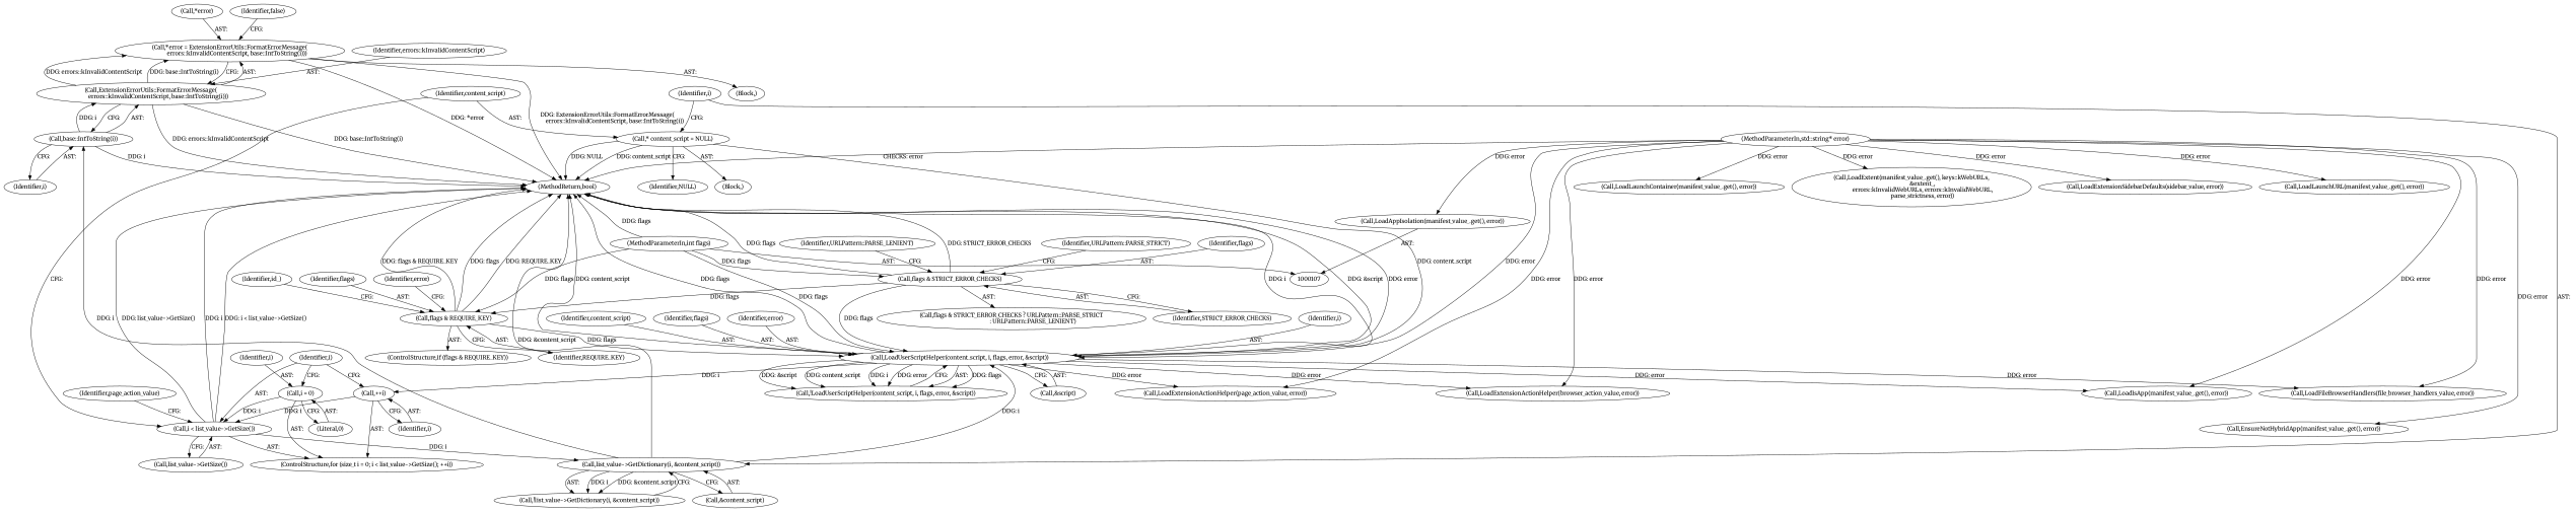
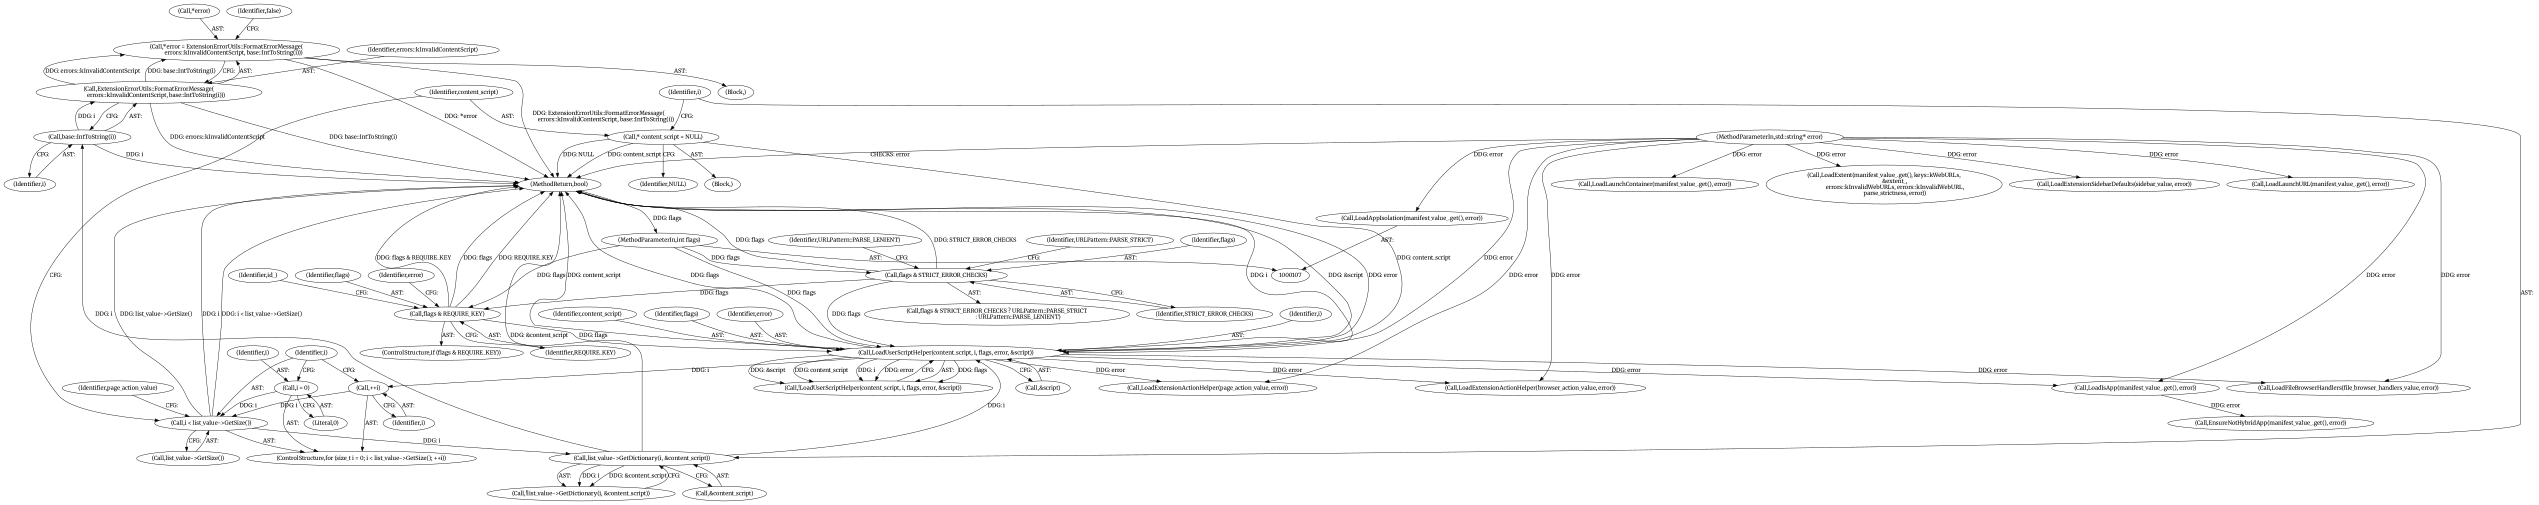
  digraph {
    fontname=Merriweather
    node [fontname=Merriweather]
    edge [fontname=Merriweather]
    n1 [label="(Call,*error = ExtensionErrorUtils::FormatErrorMessage(\n            errors::kInvalidContentScript, base::IntToString(i)))"]
    n2 [label="(Call,ExtensionErrorUtils::FormatErrorMessage(\n            errors::kInvalidContentScript, base::IntToString(i)))"]
    n3 [label="(Block,)"]
    n4 [label="(MethodReturn,bool)"]
    n5 [label="(Call,base::IntToString(i))"]
    n6 [label="(Identifier,i)"]
    n7 [label="(Call,list_value->GetDictionary(i, &content_script))"]
    n8 [label="(Call,LoadUserScriptHelper(content_script, i, flags, error, &script))"]
    n9 [label="(Call,!list_value->GetDictionary(i, &content_script))"]
    n10 [label="(Call,&content_script)"]
    n11 [label="(Call,++i)"]
    n12 [label="(Call,LoadFileBrowserHandlers(file_browser_handlers_value, error))"]
    n13 [label="(Call,LoadIsApp(manifest_value_.get(), error))"]
    n14 [label="(Call,!LoadUserScriptHelper(content_script, i, flags, error, &script))"]
    n15 [label="(Call,LoadExtensionActionHelper(browser_action_value, error))"]
    n16 [label="(Call,&script)"]
    n17 [label="(Call,LoadExtensionActionHelper(page_action_value, error))"]
    n18 [label="(Call,i < list_value->GetSize())"]
    n19 [label="(ControlStructure,for (size_t i = 0; i < list_value->GetSize(); ++i))"]
    n20 [label="(Call,list_value->GetSize())"]
    n21 [label="(Call,i = 0)"]
    n22 [label="(Literal,0)"]
    n23 [label="(Identifier,i)"]
    n24 [label="(Call,* content_script = NULL)"]
    n25 [label="(Block,)"]
    n26 [label="(Identifier,NULL)"]
    n27 [label="(Call,flags & REQUIRE_KEY)"]
    n28 [label="(ControlStructure,if (flags & REQUIRE_KEY))"]
    n29 [label="(Identifier,REQUIRE_KEY)"]
    n30 [label="(Call,flags & STRICT_ERROR_CHECKS)"]
    n31 [label="(Identifier,STRICT_ERROR_CHECKS)"]
    n32 [label="(Call,flags & STRICT_ERROR_CHECKS ? URLPattern::PARSE_STRICT\n                                   : URLPattern::PARSE_LENIENT)"]
    n33 [label="(MethodParameterIn,int flags)"]
    1000107
    n35 [label="(MethodParameterIn,std::string* error)"]
    n36 [label="(Call,LoadAppIsolation(manifest_value_.get(), error))"]
    n37 [label="(Call,LoadLaunchContainer(manifest_value_.get(), error))"]
    n38 [label="(Call,LoadExtent(manifest_value_.get(), keys::kWebURLs,\n                  &extent_,\n                  errors::kInvalidWebURLs, errors::kInvalidWebURL,\n                  parse_strictness, error))"]
    n39 [label="(Call,EnsureNotHybridApp(manifest_value_.get(), error))"]
    n40 [label="(Call,LoadExtensionSidebarDefaults(sidebar_value, error))"]
    n41 [label="(Call,LoadLaunchURL(manifest_value_.get(), error))"]
    n42 [label="(Identifier,errors::kInvalidContentScript)"]
    n43 [label="(Identifier,content_script)"]
    n44 [label="(Identifier,flags)"]
    n45 [label="(Identifier,i)"]
    n46 [label="(Identifier,error)"]
    n47 [label="(Identifier,page_action_value)"]
    n48 [label="(Call,*error)"]
    n49 [label="(Identifier,i)"]
    n50 [label="(Identifier,URLPattern::PARSE_STRICT)"]
    n51 [label="(Identifier,id_)"]
    n52 [label="(Identifier,content_script)"]
    n53 [label="(Identifier,error)"]
    n54 [label="(Identifier,flags)"]
    n55 [label="(Identifier,flags)"]
    n56 [label="(Identifier,i)"]
    n57 [label="(Identifier,false)"]
    n58 [label="(Identifier,i)"]
    n59 [label="(Identifier,URLPattern::PARSE_LENIENT)"]
    n1 -> n2 [label="CFG: "]
    n1 -> n3 [label="AST: "]
    n1 -> n4 [label="DDG: *error"]
    n1 -> n4 [label="DDG: ExtensionErrorUtils::FormatErrorMessage(\n            errors::kInvalidContentScript, base::IntToString(i))"]
    n2 -> n1 [label="AST: "]
    n2 -> n1 [label="DDG: errors::kInvalidContentScript"]
    n2 -> n1 [label="DDG: base::IntToString(i)"]
    n2 -> n4 [label="DDG: errors::kInvalidContentScript"]
    n2 -> n4 [label="DDG: base::IntToString(i)"]
    n2 -> n5 [label="CFG: "]
    n5 -> n2 [label="AST: "]
    n5 -> n2 [label="DDG: i"]
    n5 -> n4 [label="DDG: i"]
    n5 -> n6 [label="CFG: "]
    n6 -> n5 [label="AST: "]
    n7 -> n4 [label="DDG: &content_script"]
    n7 -> n5 [label="DDG: i"]
    n7 -> n8 [label="DDG: i"]
    n7 -> n9 [label="AST: "]
    n7 -> n9 [label="DDG: i"]
    n7 -> n9 [label="DDG: &content_script"]
    n7 -> n10 [label="CFG: "]
    n8 -> n4 [label="DDG: flags"]
    n8 -> n4 [label="DDG: i"]
    n8 -> n4 [label="DDG: content_script"]
    n8 -> n4 [label="DDG: &script"]
    n8 -> n4 [label="DDG: error"]
    n8 -> n11 [label="DDG: i"]
    n8 -> n12 [label="DDG: error"]
    n8 -> n13 [label="DDG: error"]
    n8 -> n14 [label="AST: "]
    n8 -> n14 [label="DDG: flags"]
    n8 -> n14 [label="DDG: &script"]
    n8 -> n14 [label="DDG: content_script"]
    n8 -> n14 [label="DDG: i"]
    n8 -> n14 [label="DDG: error"]
    n8 -> n15 [label="DDG: error"]
    n8 -> n16 [label="CFG: "]
    n8 -> n17 [label="DDG: error"]
    n9 -> n7 [label="CFG: "]
    n10 -> n7 [label="AST: "]
    n11 -> n18 [label="DDG: i"]
    n11 -> n19 [label="AST: "]
    n11 -> n23 [label="CFG: "]
    n14 -> n8 [label="CFG: "]
    n16 -> n8 [label="AST: "]
    n18 -> n4 [label="DDG: list_value->GetSize()"]
    n18 -> n4 [label="DDG: i"]
    n18 -> n4 [label="DDG: i < list_value->GetSize()"]
    n18 -> n7 [label="DDG: i"]
    n18 -> n19 [label="AST: "]
    n18 -> n20 [label="CFG: "]
    n20 -> n18 [label="AST: "]
    n21 -> n18 [label="DDG: i"]
    n21 -> n19 [label="AST: "]
    n21 -> n22 [label="CFG: "]
    n22 -> n21 [label="AST: "]
    n23 -> n11 [label="AST: "]
    n24 -> n4 [label="DDG: content_script"]
    n24 -> n4 [label="DDG: NULL"]
    n24 -> n8 [label="DDG: content_script"]
    n24 -> n25 [label="AST: "]
    n24 -> n26 [label="CFG: "]
    n27 -> n4 [label="DDG: REQUIRE_KEY"]
    n27 -> n4 [label="DDG: flags & REQUIRE_KEY"]
    n27 -> n4 [label="DDG: flags"]
    n27 -> n8 [label="DDG: flags"]
    n27 -> n28 [label="AST: "]
    n27 -> n29 [label="CFG: "]
    n29 -> n27 [label="AST: "]
    n30 -> n4 [label="DDG: flags"]
    n30 -> n4 [label="DDG: STRICT_ERROR_CHECKS"]
    n30 -> n8 [label="DDG: flags"]
    n30 -> n27 [label="DDG: flags"]
    n30 -> n31 [label="CFG: "]
    n30 -> n32 [label="AST: "]
    n31 -> n30 [label="AST: "]
-   n33 -> n4 [label="DDG: flags"]
+   n4 -> n33 [label="DDG: flags"]
    n33 -> n8 [label="DDG: flags"]
    n33 -> n27 [label="DDG: flags"]
    n33 -> n30 [label="DDG: flags"]
    n33 -> 1000107 [label="AST: "]
    n35 -> n4 [label="CHECKS: error"]
    n35 -> n8 [label="DDG: error"]
    n35 -> n12 [label="DDG: error"]
    n35 -> n13 [label="DDG: error"]
    n35 -> n15 [label="DDG: error"]
    n35 -> n17 [label="DDG: error"]
    n35 -> n36 [label="DDG: error"]
    n35 -> n37 [label="DDG: error"]
    n35 -> n38 [label="DDG: error"]
-   n35 -> n39 [label="DDG: error"]
+   n13 -> n39 [label="DDG: error"]
    n35 -> n40 [label="DDG: error"]
    n35 -> n41 [label="DDG: error"]
    n36 -> 1000107 [label="AST: "]
    n42 -> n2 [label="AST: "]
    n43 -> n8 [label="AST: "]
    n44 -> n8 [label="AST: "]
    n45 -> n21 [label="AST: "]
    n46 -> n27 [label="CFG: "]
    n47 -> n18 [label="CFG: "]
    n48 -> n1 [label="AST: "]
    n49 -> n11 [label="CFG: "]
    n49 -> n18 [label="AST: "]
    n49 -> n21 [label="CFG: "]
    n50 -> n30 [label="CFG: "]
    n51 -> n27 [label="CFG: "]
    n52 -> n18 [label="CFG: "]
    n52 -> n24 [label="AST: "]
    n53 -> n8 [label="AST: "]
    n54 -> n30 [label="AST: "]
    n55 -> n27 [label="AST: "]
    n56 -> n7 [label="AST: "]
    n56 -> n24 [label="CFG: "]
    n57 -> n1 [label="CFG: "]
    n58 -> n8 [label="AST: "]
    n59 -> n30 [label="CFG: "]
  }
